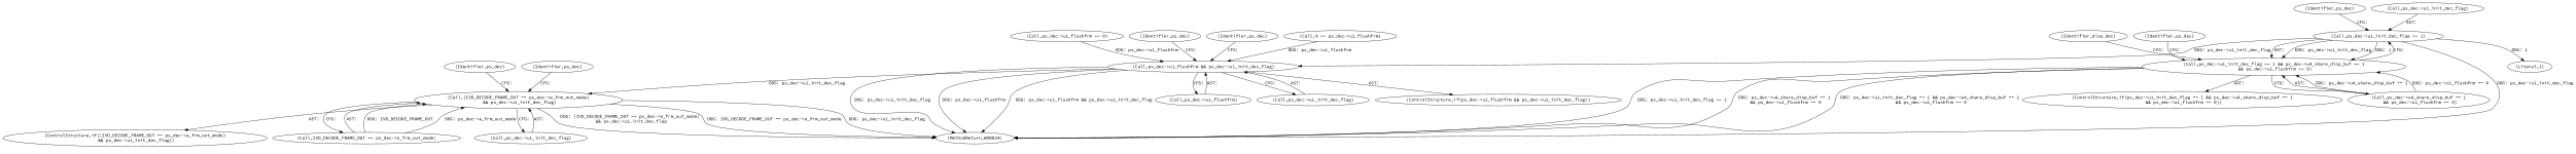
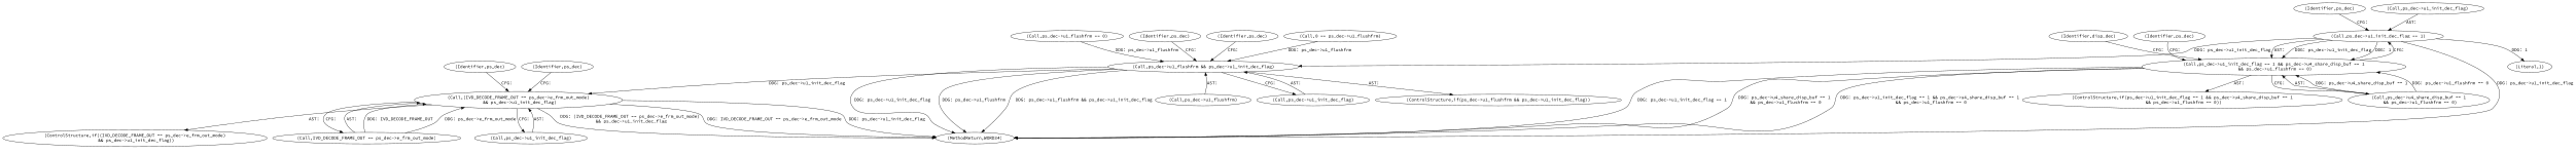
  digraph {
    fontname="Source Code Pro"
    node [fontname="Source Code Pro"]
    edge [fontname="Source Code Pro"]
    n1 [label="(Call,ps_dec->u1_init_dec_flag == 1)"]
    n2 [label="(Call,ps_dec->u1_init_dec_flag == 1 && ps_dec->u4_share_disp_buf == 1\n && ps_dec->u1_flushfrm == 0)"]
    n3 [label="(Call,ps_dec->u1_flushfrm && ps_dec->u1_init_dec_flag)"]
    n4 [label="(MethodReturn,WORD34)"]
    n5 [label="(Literal,1)"]
    n6 [label="(ControlStructure,if(ps_dec->u1_init_dec_flag == 1 && ps_dec->u4_share_disp_buf == 1\n && ps_dec->u1_flushfrm == 0))"]
    n7 [label="(Call,ps_dec->u4_share_disp_buf == 1\n && ps_dec->u1_flushfrm == 0)"]
    n8 [label="(Call,(IVD_DECODE_FRAME_OUT == ps_dec->e_frm_out_mode)\n && ps_dec->u1_init_dec_flag)"]
    n9 [label="(Call,ps_dec->u1_flushfrm)"]
    n10 [label="(Call,ps_dec->u1_init_dec_flag)"]
    n11 [label="(ControlStructure,if(ps_dec->u1_flushfrm && ps_dec->u1_init_dec_flag))"]
    n12 [label="(ControlStructure,if((IVD_DECODE_FRAME_OUT == ps_dec->e_frm_out_mode)\n && ps_dec->u1_init_dec_flag))"]
    n13 [label="(Call,IVD_DECODE_FRAME_OUT == ps_dec->e_frm_out_mode)"]
    n14 [label="(Call,ps_dec->u1_init_dec_flag)"]
    n15 [label="(Identifier,disp_dec)"]
    n16 [label="(Identifier,ps_dec)"]
    n17 [label="(Identifier,ps_dec)"]
    n18 [label="(Call,ps_dec->u1_flushfrm == 0)"]
    n19 [label="(Identifier,ps_dec)"]
    n20 [label="(Identifier,ps_dec)"]
    n21 [label="(Identifier,ps_dec)"]
    n22 [label="(Call,0 == ps_dec->u1_flushfrm)"]
    n23 [label="(Identifier,ps_dec)"]
    n24 [label="(Call,ps_dec->u1_init_dec_flag)"]
    n1 -> n2 [label="AST: "]
    n1 -> n2 [label="DDG: ps_dec->u1_init_dec_flag"]
    n1 -> n2 [label="DDG: 1"]
    n1 -> n3 [label="DDG: ps_dec->u1_init_dec_flag"]
    n1 -> n4 [label="DDG: ps_dec->u1_init_dec_flag"]
    n1 -> n5 [label="DDG: 1"]
    n2 -> n1 [label="CFG: "]
    n2 -> n4 [label="DDG: ps_dec->u1_init_dec_flag == 1"]
    n2 -> n4 [label="DDG: ps_dec->u4_share_disp_buf == 1\n && ps_dec->u1_flushfrm == 0"]
    n2 -> n4 [label="DDG: ps_dec->u1_init_dec_flag == 1 && ps_dec->u4_share_disp_buf == 1\n && ps_dec->u1_flushfrm == 0"]
    n2 -> n6 [label="AST: "]
    n2 -> n7 [label="CFG: "]
    n3 -> n4 [label="DDG: ps_dec->u1_init_dec_flag"]
    n3 -> n4 [label="DDG: ps_dec->u1_flushfrm"]
    n3 -> n4 [label="DDG: ps_dec->u1_flushfrm && ps_dec->u1_init_dec_flag"]
    n3 -> n8 [label="DDG: ps_dec->u1_init_dec_flag"]
-   n3 -> n9 [label="CFG: "]
    n3 -> n10 [label="CFG: "]
    n3 -> n11 [label="AST: "]
    n7 -> n2 [label="AST: "]
    n7 -> n2 [label="DDG: ps_dec->u4_share_disp_buf == 1"]
    n7 -> n2 [label="DDG: ps_dec->u1_flushfrm == 0"]
    n8 -> n4 [label="DDG: (IVD_DECODE_FRAME_OUT == ps_dec->e_frm_out_mode)\n && ps_dec->u1_init_dec_flag"]
    n8 -> n4 [label="DDG: IVD_DECODE_FRAME_OUT == ps_dec->e_frm_out_mode"]
    n8 -> n4 [label="DDG: ps_dec->u1_init_dec_flag"]
    n8 -> n12 [label="AST: "]
    n8 -> n13 [label="CFG: "]
    n8 -> n14 [label="CFG: "]
    n9 -> n3 [label="AST: "]
    n10 -> n3 [label="AST: "]
    n13 -> n8 [label="AST: "]
    n13 -> n8 [label="DDG: IVD_DECODE_FRAME_OUT"]
    n13 -> n8 [label="DDG: ps_dec->e_frm_out_mode"]
    n14 -> n8 [label="AST: "]
    n15 -> n2 [label="CFG: "]
    n16 -> n8 [label="CFG: "]
    n17 -> n1 [label="CFG: "]
    n18 -> n3 [label="DDG: ps_dec->u1_flushfrm"]
    n19 -> n3 [label="CFG: "]
    n20 -> n8 [label="CFG: "]
    n21 -> n3 [label="CFG: "]
    n22 -> n3 [label="DDG: ps_dec->u1_flushfrm"]
    n23 -> n2 [label="CFG: "]
    n24 -> n1 [label="AST: "]
  }
